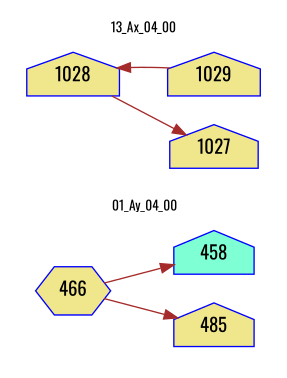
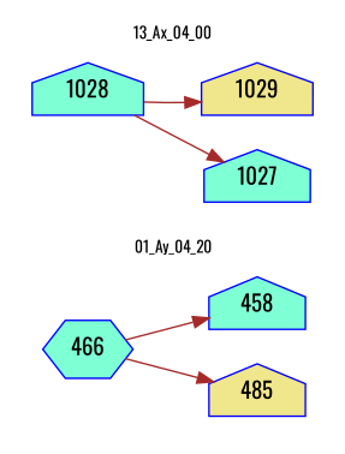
  digraph {
    fontname=Oswald
    rankdir=LR
    node [color=blue fillcolor=aquamarine fontname=Oswald shape=house style=filled]
    edge [color=brown fontname=Oswald]
-   n1 [fillcolor=khaki label=466 shape=hexagon]
+   n1 [label=466 shape=hexagon]
    n2 [fillcolor=khaki label=485]
    n3 [label=458]
-   n4 [fillcolor=khaki label=1028]
-   n5 [fillcolor=khaki label=1027]
+   n4 [label=1028]
+   n5 [label=1027]
    n6 [fillcolor=khaki label=1029]
    subgraph cluster_1 {
      color=white
      fontsize=10
-     label="01_Ay_04_00"
+     label="01_Ay_04_20"
      n1
      n2
      n3
    }
    subgraph cluster_2 {
      color=white
      fontsize=10
      label="13_Ax_04_00"
      n4
      n5
      n6
    }
    n1 -> n2
    n1 -> n3
    n4 -> n5
-   n6 -> n4
+   n4 -> n6
  }
